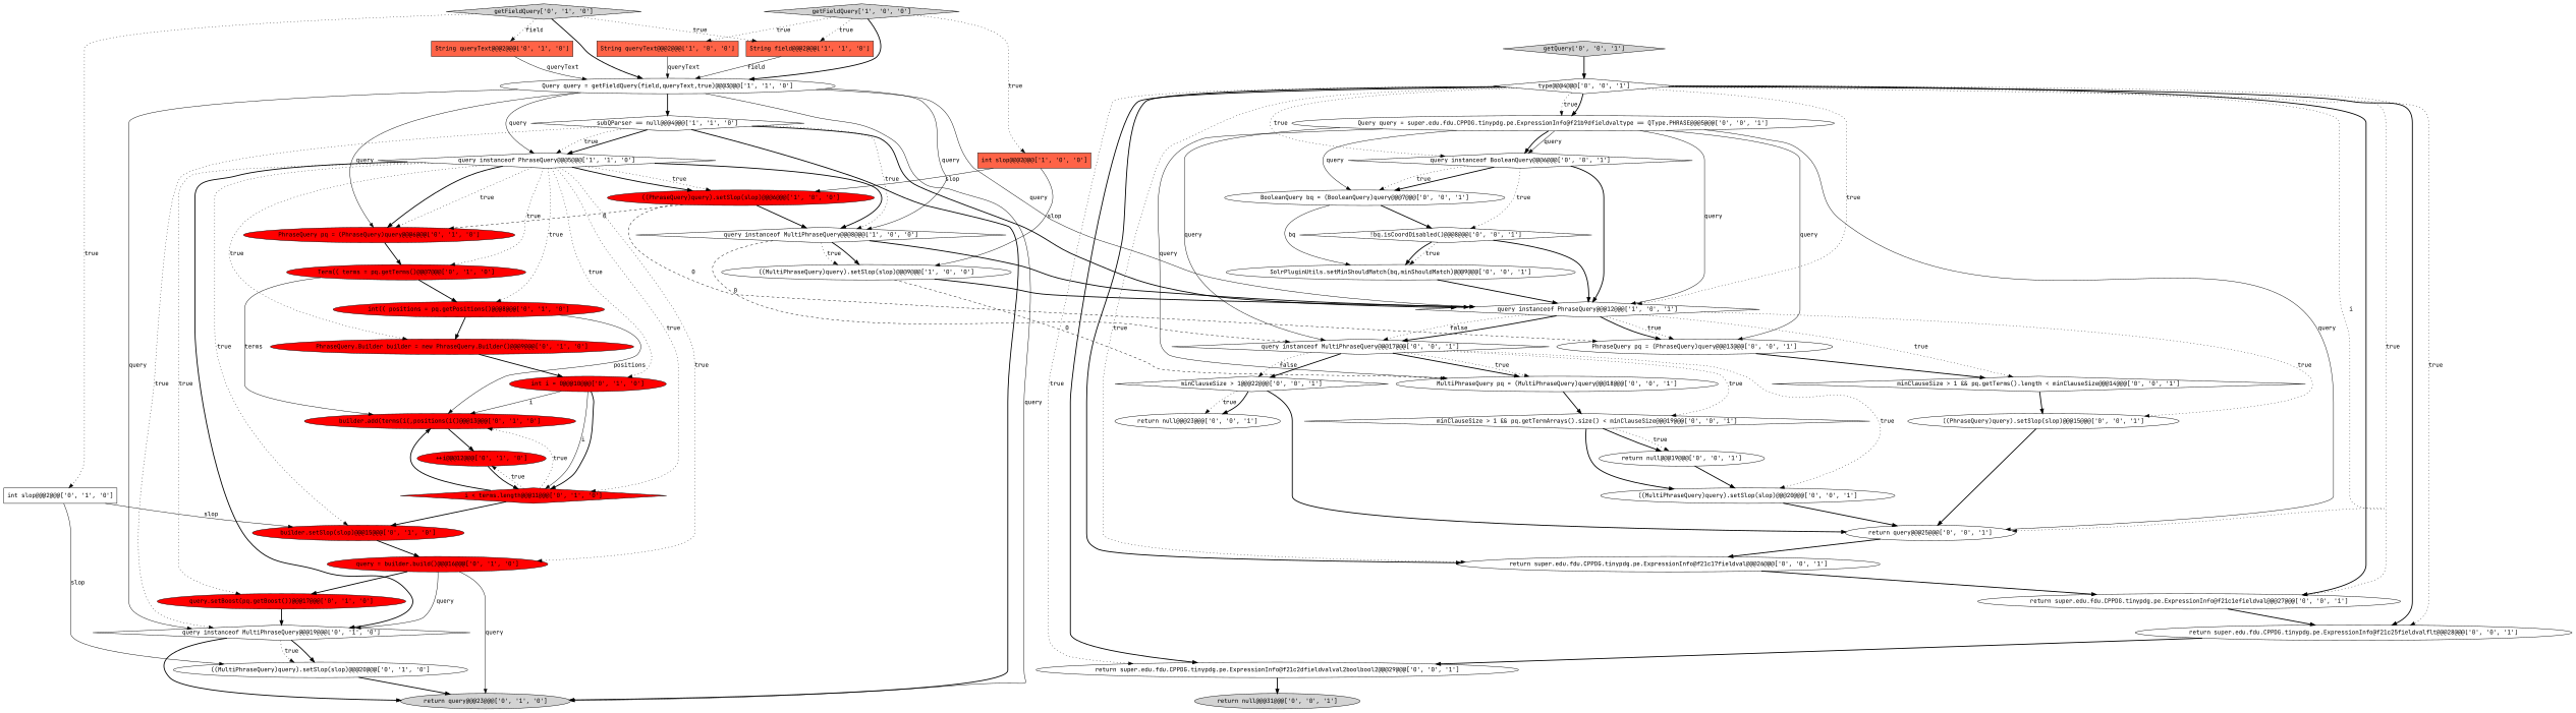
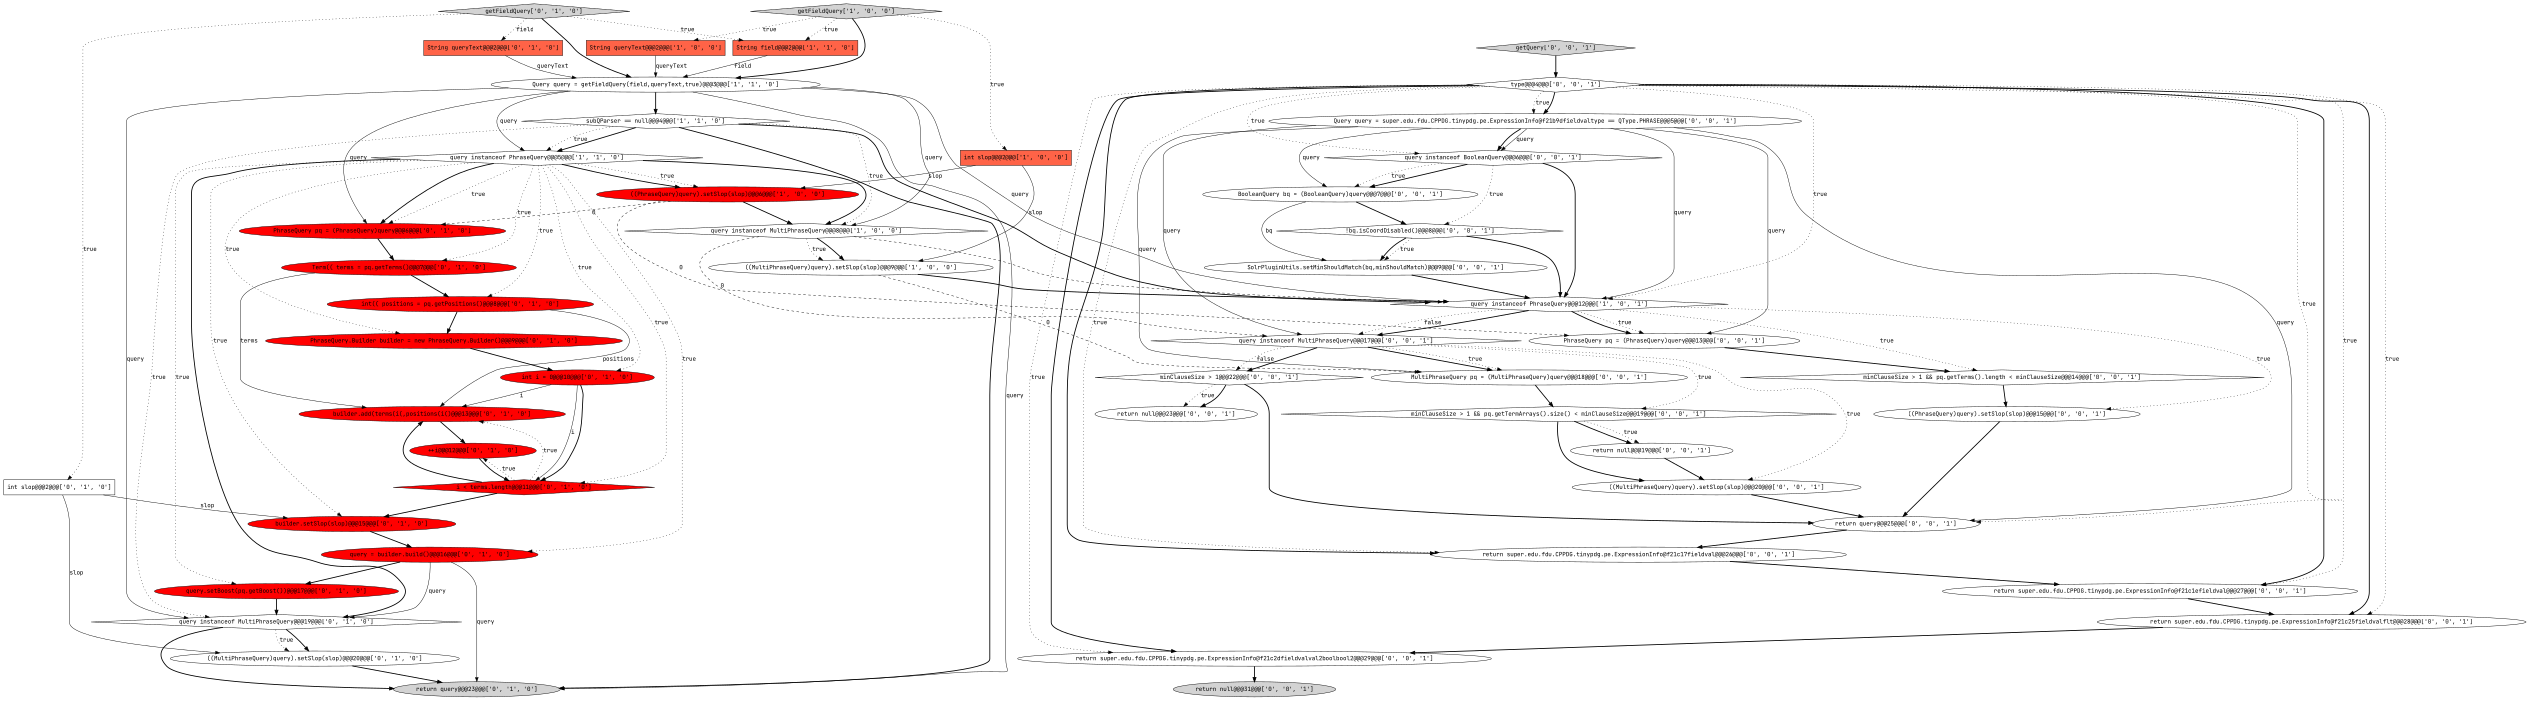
  digraph {
    fontname="JetBrains Mono"
    node [fillcolor=white fontname="JetBrains Mono" shape=ellipse style=filled]
    edge [fontname="JetBrains Mono" style=bold]
    n1 [fillcolor=lightgray label="return null@@@31@@@['0', '0', '1']"]
    n2 [label="query instanceof MultiPhraseQuery@@@17@@@['0', '0', '1']" shape=diamond]
    n3 [label="minClauseSize > 1 && pq.getTermArrays().size() < minClauseSize@@@19@@@['0', '0', '1']" shape=diamond]
    n4 [label="MultiPhraseQuery pq = (MultiPhraseQuery)query@@@18@@@['0', '0', '1']"]
    n5 [label="((MultiPhraseQuery)query).setSlop(slop)@@@20@@@['0', '0', '1']"]
    n6 [label="minClauseSize > 1@@@22@@@['0', '0', '1']" shape=diamond]
    n7 [label="return null@@@19@@@['0', '0', '1']"]
    n8 [label="return query@@@25@@@['0', '0', '1']"]
    n9 [label="return null@@@23@@@['0', '0', '1']"]
    n10 [fillcolor=red label="i < terms.length@@@11@@@['0', '1', '0']" shape=diamond]
    n11 [fillcolor=red label="builder.add(terms(i(,positions(i()@@@13@@@['0', '1', '0']"]
    n12 [fillcolor=red label="builder.setSlop(slop)@@@15@@@['0', '1', '0']"]
    n13 [fillcolor=red label="++i@@@12@@@['0', '1', '0']"]
    n14 [fillcolor=red label="query = builder.build()@@@16@@@['0', '1', '0']"]
    n15 [label="return super.edu.fdu.CPPDG.tinypdg.pe.ExpressionInfo@f21c17fieldval@@@26@@@['0', '0', '1']"]
    n16 [label="return super.edu.fdu.CPPDG.tinypdg.pe.ExpressionInfo@f21c1efieldval@@@27@@@['0', '0', '1']"]
    n17 [label="return super.edu.fdu.CPPDG.tinypdg.pe.ExpressionInfo@f21c25fieldvalflt@@@28@@@['0', '0', '1']"]
    n18 [fillcolor=lightgray label="return query@@@23@@@['0', '1', '0']"]
    n19 [label="((MultiPhraseQuery)query).setSlop(slop)@@@9@@@['1', '0', '0']"]
    n20 [label="query instanceof PhraseQuery@@@12@@@['1', '0', '1']" shape=diamond]
    n21 [label="((PhraseQuery)query).setSlop(slop)@@@15@@@['0', '0', '1']"]
    n22 [label="minClauseSize > 1 && pq.getTerms().length < minClauseSize@@@14@@@['0', '0', '1']" shape=diamond]
    n23 [label="PhraseQuery pq = (PhraseQuery)query@@@13@@@['0', '0', '1']"]
    n24 [label="query instanceof MultiPhraseQuery@@@8@@@['1', '0', '0']" shape=diamond]
    n25 [fillcolor=tomato label="int slop@@@2@@@['1', '0', '0']" shape=box]
    n26 [fillcolor=red label="((PhraseQuery)query).setSlop(slop)@@@6@@@['1', '0', '0']"]
    n27 [fillcolor=red label="PhraseQuery pq = (PhraseQuery)query@@@6@@@['0', '1', '0']"]
    n28 [fillcolor=tomato label="String field@@@2@@@['1', '1', '0']" shape=box]
    n29 [label="Query query = getFieldQuery(field,queryText,true)@@@3@@@['1', '1', '0']"]
    n30 [label="query instanceof MultiPhraseQuery@@@19@@@['0', '1', '0']" shape=diamond]
    n31 [label="subQParser == null@@@4@@@['1', '1', '0']" shape=diamond]
    n32 [label="query instanceof PhraseQuery@@@5@@@['1', '1', '0']" shape=diamond]
    n33 [label="SolrPluginUtils.setMinShouldMatch(bq,minShouldMatch)@@@9@@@['0', '0', '1']"]
    n34 [label="query instanceof BooleanQuery@@@6@@@['0', '0', '1']" shape=diamond]
    n35 [label="!bq.isCoordDisabled()@@@8@@@['0', '0', '1']" shape=diamond]
    n36 [label="BooleanQuery bq = (BooleanQuery)query@@@7@@@['0', '0', '1']"]
    n37 [label="return super.edu.fdu.CPPDG.tinypdg.pe.ExpressionInfo@f21c2dfieldvalval2boolbool2@@@29@@@['0', '0', '1']"]
    n38 [fillcolor=red label="Term(( terms = pq.getTerms()@@@7@@@['0', '1', '0']"]
    n39 [fillcolor=red label="int(( positions = pq.getPositions()@@@8@@@['0', '1', '0']"]
    n40 [fillcolor=red label="PhraseQuery.Builder builder = new PhraseQuery.Builder()@@@9@@@['0', '1', '0']"]
    n41 [label="((MultiPhraseQuery)query).setSlop(slop)@@@20@@@['0', '1', '0']"]
    n42 [fillcolor=red label="int i = 0@@@10@@@['0', '1', '0']"]
    n43 [fillcolor=red label="query.setBoost(pq.getBoost())@@@17@@@['0', '1', '0']"]
    n44 [label="int slop@@@2@@@['0', '1', '0']" shape=box]
    n45 [fillcolor=tomato label="String queryText@@@2@@@['1', '0', '0']" shape=box]
    n46 [label="type@@@4@@@['0', '0', '1']" shape=diamond]
    n47 [label="Query query = super.edu.fdu.CPPDG.tinypdg.pe.ExpressionInfo@f21b9dfieldvaltype == QType.PHRASE@@@5@@@['0', '0', '1']"]
    n48 [fillcolor=tomato label="String queryText@@@2@@@['0', '1', '0']" shape=box]
    n49 [fillcolor=lightgray label="getFieldQuery['0', '1', '0']" shape=diamond]
    n50 [fillcolor=lightgray label="getQuery['0', '0', '1']" shape=diamond]
    n51 [fillcolor=lightgray label="getFieldQuery['1', '0', '0']" shape=diamond]
    n2 -> n3 [label=true style=dotted]
    n2 -> n4
    n2 -> n4 [label=true style=dotted]
    n2 -> n5 [label=true style=dotted]
    n2 -> n6
    n2 -> n6 [label=false style=dotted]
    n3 -> n5
    n3 -> n7 [label=true style=dotted]
    n3 -> n7
    n4 -> n3
    n5 -> n8
    n6 -> n8
    n6 -> n9 [label=true style=dotted]
    n6 -> n9
    n7 -> n5
    n8 -> n15
    n10 -> n11 [label=true style=dotted]
    n10 -> n11
    n10 -> n12
    n10 -> n13 [label=true style=dotted]
    n11 -> n13
    n12 -> n14
    n13 -> n10
    n14 -> n18 [label=query style=solid]
    n14 -> n30 [label=query style=solid]
    n14 -> n43
    n15 -> n16
    n16 -> n17
    n17 -> n37
    n19 -> n4 [label=0 style=dashed]
    n19 -> n20
    n20 -> n2 [label=false style=dotted]
    n20 -> n2
    n20 -> n21 [label=true style=dotted]
    n20 -> n22 [label=true style=dotted]
    n20 -> n23 [label=true style=dotted]
    n20 -> n23
    n21 -> n8
    n22 -> n21
    n23 -> n22
    n24 -> n2 [label=0 style=dashed]
    n24 -> n19
    n24 -> n19 [label=true style=dotted]
-   n24 -> n20
+   n24 -> n20 [style=dashed]
    n25 -> n19 [label=slop style=solid]
    n25 -> n26 [label=slop style=solid]
    n26 -> n23 [label=0 style=dashed]
    n26 -> n24
    n26 -> n27 [label=0 style=dashed]
    n27 -> n38
    n28 -> n29 [label=field style=solid]
    n29 -> n18 [label=query style=solid]
    n29 -> n20 [label=query style=solid]
    n29 -> n24 [label=query style=solid]
    n29 -> n27 [label=query style=solid]
    n29 -> n30 [label=query style=solid]
    n29 -> n31
    n29 -> n32 [label=query style=solid]
    n30 -> n18
    n30 -> n41
    n30 -> n41 [label=true style=dotted]
    n31 -> n18
    n31 -> n20
    n31 -> n24 [label=true style=dotted]
    n31 -> n30 [label=true style=dotted]
    n31 -> n32
    n31 -> n32 [label=true style=dotted]
    n32 -> n10 [label=true style=dotted]
    n32 -> n12 [label=true style=dotted]
    n32 -> n14 [label=true style=dotted]
    n32 -> n24
    n32 -> n26 [label=true style=dotted]
    n32 -> n26
    n32 -> n27
    n32 -> n27 [label=true style=dotted]
    n32 -> n30
    n32 -> n38 [label=true style=dotted]
    n32 -> n39 [label=true style=dotted]
    n32 -> n40 [label=true style=dotted]
    n32 -> n42 [label=true style=dotted]
    n32 -> n43 [label=true style=dotted]
    n33 -> n20
    n34 -> n20
    n34 -> n35 [label=true style=dotted]
    n34 -> n36
    n34 -> n36 [label=true style=dotted]
    n35 -> n20
    n35 -> n33 [label=true style=dotted]
    n35 -> n33
    n36 -> n33 [label=bq style=solid]
    n36 -> n35
    n37 -> n1
    n38 -> n11 [label=terms style=solid]
    n38 -> n39
    n39 -> n11 [label=positions style=solid]
    n39 -> n40
    n40 -> n42
    n41 -> n18
    n42 -> n10 [label=i style=solid]
    n42 -> n10
    n42 -> n11 [label=i style=solid]
    n43 -> n30
    n44 -> n12 [label=slop style=solid]
    n44 -> n41 [label=slop style=solid]
    n45 -> n29 [label=queryText style=solid]
-   n46 -> n8 [label=i style=dotted]
+   n46 -> n8 [label=true style=dotted]
    n46 -> n15
    n46 -> n15 [label=true style=dotted]
    n46 -> n16
    n46 -> n16 [label=true style=dotted]
    n46 -> n17
    n46 -> n17 [label=true style=dotted]
    n46 -> n20 [label=true style=dotted]
    n46 -> n34 [label=true style=dotted]
    n46 -> n37 [label=true style=dotted]
    n46 -> n37
    n46 -> n47 [label=true style=dotted]
    n46 -> n47
    n47 -> n2 [label=query style=solid]
    n47 -> n4 [label=query style=solid]
    n47 -> n8 [label=query style=solid]
    n47 -> n20 [label=query style=solid]
    n47 -> n23 [label=query style=solid]
    n47 -> n34 [label=query style=solid]
    n47 -> n34
    n47 -> n36 [label=query style=solid]
    n48 -> n29 [label=queryText style=solid]
    n49 -> n28 [label=true style=dotted]
    n49 -> n29
    n49 -> n44 [label=true style=dotted]
    n49 -> n48 [label=field style=dotted]
    n50 -> n46
    n51 -> n25 [label=true style=dotted]
    n51 -> n28 [label=true style=dotted]
    n51 -> n29
    n51 -> n45 [label=true style=dotted]
  }
